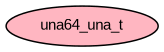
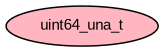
  digraph {
    rankdir=TB
    fontname="Liberation Sans"
-   n1 [color=black fillcolor=lightpink fontname="Liberation Sans" fontsize=10 height=0.2 label=una64_una_t shape=ellipse style=filled width=0.4]
+   n1 [color=black fillcolor=lightpink fontname="Liberation Sans" fontsize=10 height=0.2 label=uint64_una_t shape=ellipse style=filled width=0.4]
  }
